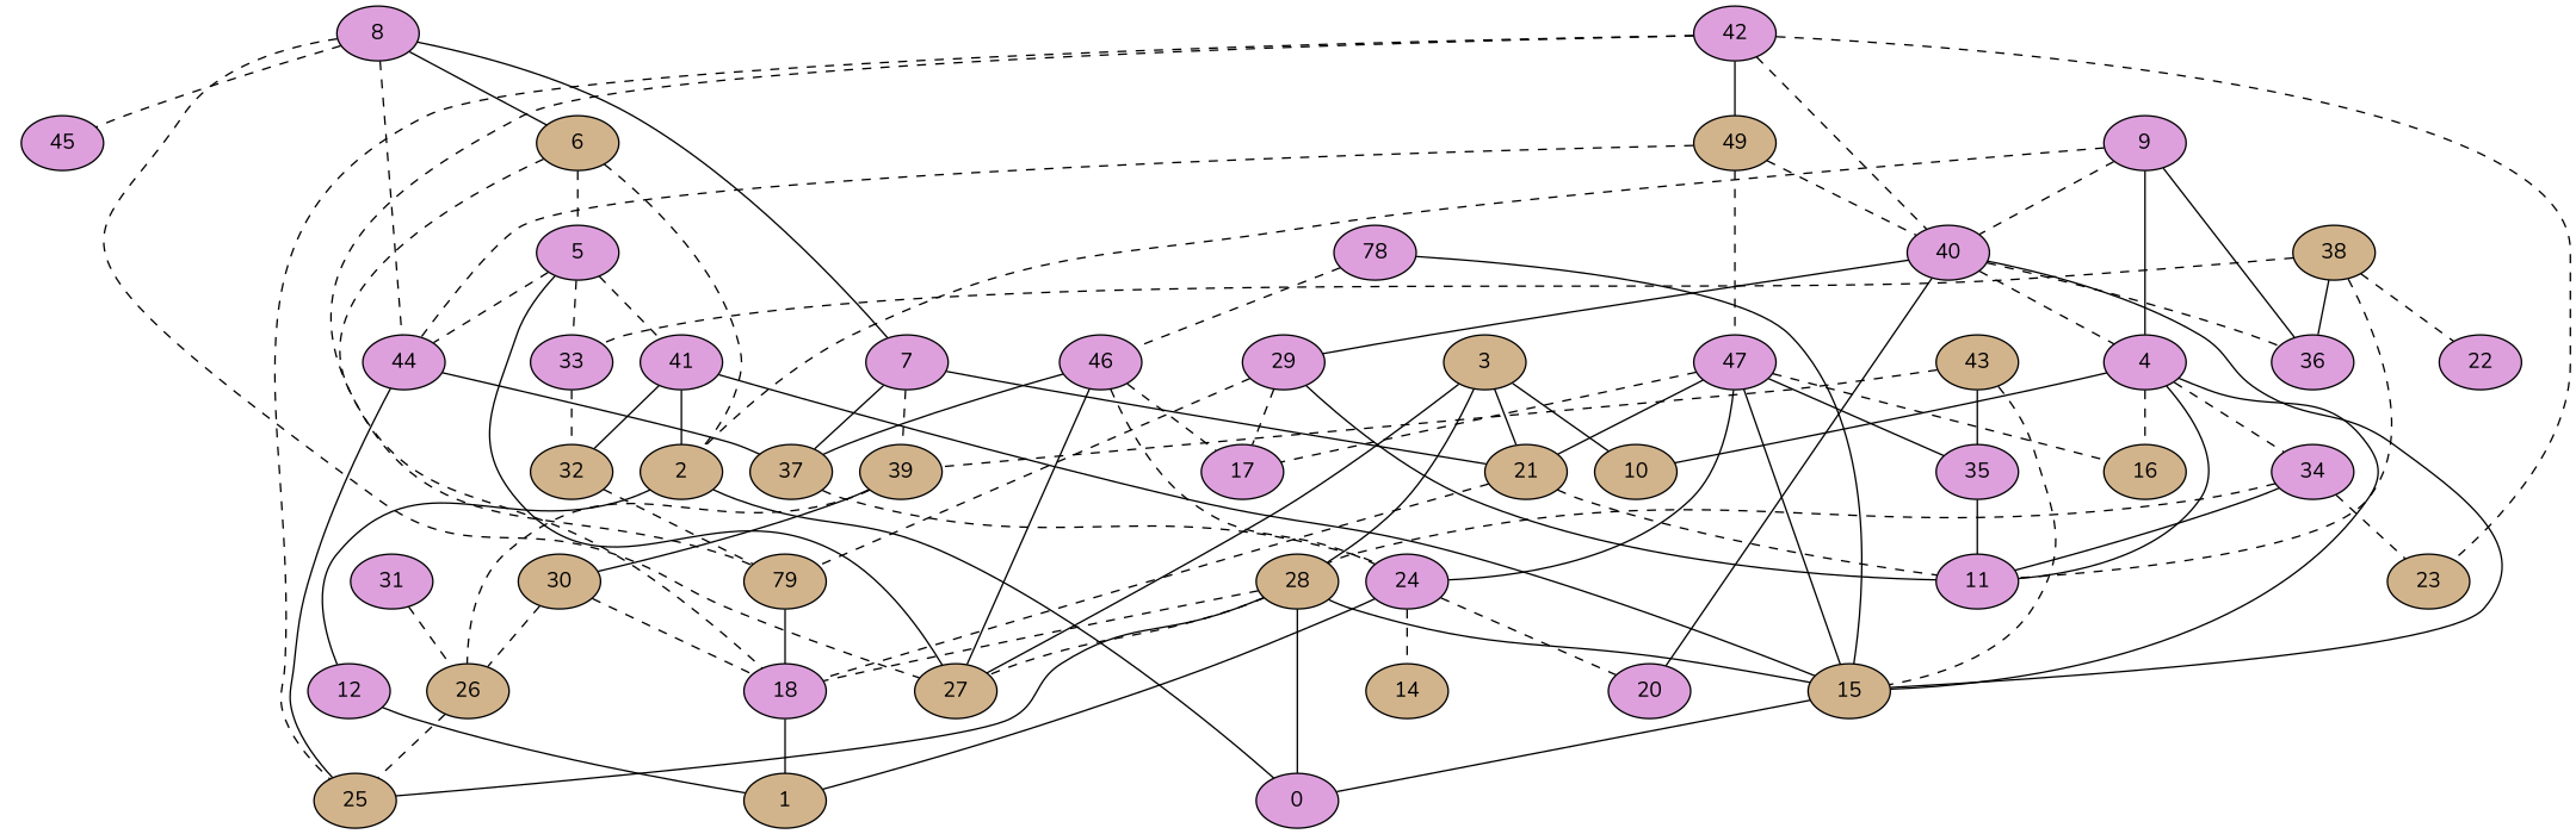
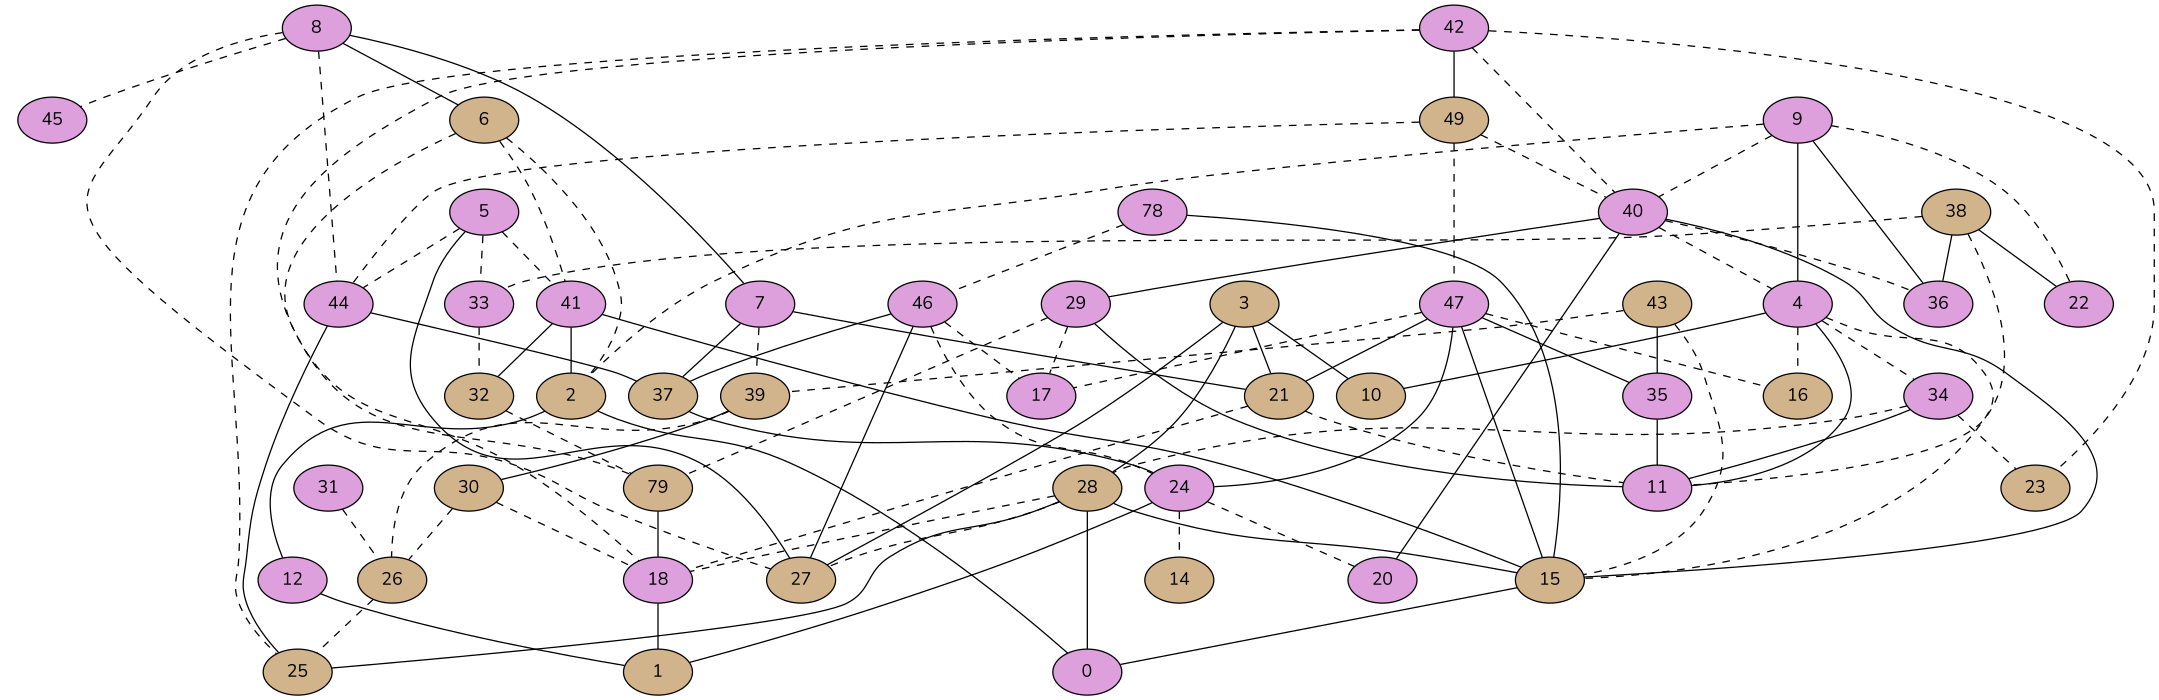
  digraph {
    fontname=Nunito
    node [fillcolor=plum fontname=Nunito style=filled]
    edge [color=black dir=none fontname=Nunito style=dashed]
    5
    44
    27 [fillcolor=tan]
    41
    33
    25 [fillcolor=tan]
    37 [fillcolor=tan]
    31
    26 [fillcolor=tan]
    43 [fillcolor=tan]
    39 [fillcolor=tan]
    15 [fillcolor=tan]
    35
    30 [fillcolor=tan]
    9
    4
    2 [fillcolor=tan]
    40
    36
    22
    11
    10 [fillcolor=tan]
    16 [fillcolor=tan]
    34
    0
    12
    49 [fillcolor=tan]
    47
    24
    17
    21 [fillcolor=tan]
    42
    23 [fillcolor=tan]
    n34 [fillcolor=tan label=79]
    29
    20
    18
    1 [fillcolor=tan]
    46
    14 [fillcolor=tan]
    28 [fillcolor=tan]
    32 [fillcolor=tan]
    7
    n44 [label=78]
    6 [fillcolor=tan]
    3 [fillcolor=tan]
    38 [fillcolor=tan]
    8
    45
    subgraph sub_1 {
      5
      44
      27
      41
      33
      25
      37
      31
      26
      43
      39
      15
      35
      30
      9
      4
      2
      40
      36
      22
      11
      10
      16
      34
      0
      12
      49
      47
      24
      17
      21
      42
      23
      n34
      29
      20
      18
      1
      46
      14
      28
      32
      7
      n44
      6
      3
      38
      8
      45
    }
    5 -> 44
    5 -> 27 [style=solid]
    5 -> 41
    5 -> 33
    44 -> 25 [style=solid]
    44 -> 37 [style=solid]
    41 -> 15 [style=solid]
    41 -> 2 [style=solid]
    41 -> 32 [style=solid]
    33 -> 32
-   37 -> 24
+   37 -> 24 [style=solid]
    31 -> 26
    26 -> 25
    43 -> 39
    43 -> 15
    43 -> 35 [style=solid]
    39 -> 26
    39 -> 30 [style=solid]
    15 -> 0 [style=solid]
    35 -> 11 [style=solid]
    30 -> 26
    30 -> 18
    9 -> 4 [style=solid]
    9 -> 2
    9 -> 40
    9 -> 36 [style=solid]
-   4 -> 15 [style=solid]
+   9 -> 22
+   4 -> 15
    4 -> 11 [style=solid]
    4 -> 10 [style=solid]
    4 -> 16
    4 -> 34
    2 -> 0 [style=solid]
    2 -> 12 [style=solid]
    40 -> 15 [style=solid]
    40 -> 4
    40 -> 36
    40 -> 29 [style=solid]
    40 -> 20 [style=solid]
    34 -> 11 [style=solid]
    34 -> 23
    34 -> 28
    12 -> 1 [style=solid]
    49 -> 44
    49 -> 40
    49 -> 47
    47 -> 15 [style=solid]
    47 -> 35 [style=solid]
    47 -> 16
    47 -> 24 [style=solid]
    47 -> 17
    47 -> 21 [style=solid]
    24 -> 20
    24 -> 1 [style=solid]
    24 -> 14
    21 -> 11
    21 -> 18
    42 -> 25
    42 -> 40
    42 -> 49 [style=solid]
    42 -> 23
    42 -> n34
    n34 -> 18 [style=solid]
    29 -> 11 [style=solid]
    29 -> 17
    29 -> n34
    18 -> 1 [style=solid]
    46 -> 27 [style=solid]
    46 -> 37 [style=solid]
    46 -> 24
    46 -> 17
    28 -> 27
    28 -> 25 [style=solid]
    28 -> 15 [style=solid]
    28 -> 0 [style=solid]
    28 -> 18
    32 -> n34
    7 -> 37 [style=solid]
    7 -> 39
    7 -> 21 [style=solid]
    n44 -> 15 [style=solid]
    n44 -> 46
-   6 -> 5
+   6 -> 41
    6 -> 2
    6 -> 18
    3 -> 27 [style=solid]
    3 -> 10 [style=solid]
    3 -> 21 [style=solid]
    3 -> 28 [style=solid]
    38 -> 33
    38 -> 36 [style=solid]
-   38 -> 22
+   38 -> 22 [style=solid]
    38 -> 11
    8 -> 44
    8 -> 27
    8 -> 7 [style=solid]
    8 -> 6 [style=solid]
    8 -> 45
  }
